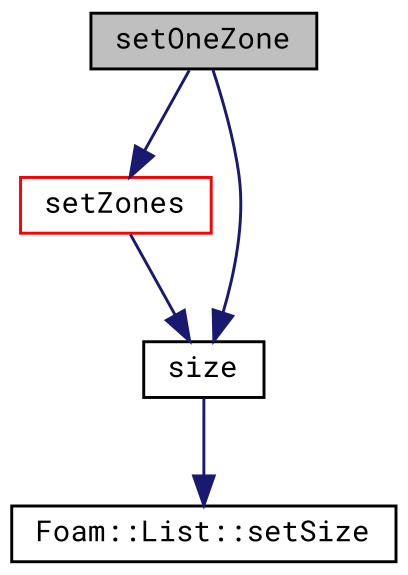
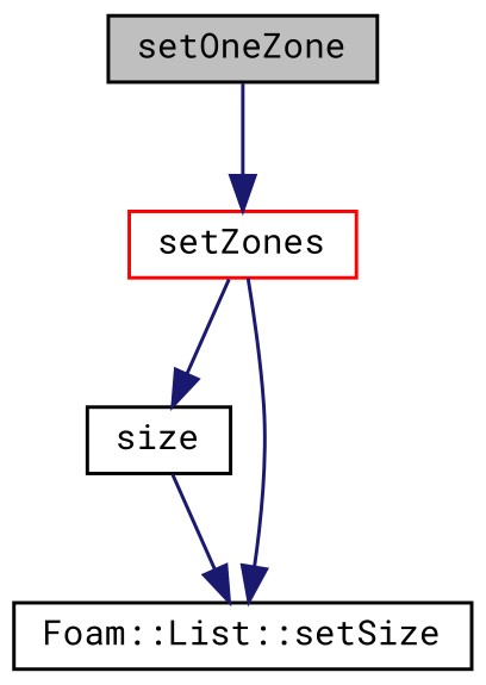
  digraph {
    fontname="Roboto Mono"
    rankdir=TB
    node [color=black fontname="Roboto Mono" fontsize=10 shape=record]
    edge [color=midnightblue fontname="Roboto Mono" fontsize=10 labelfontname=Helvetica labelfontsize=10 style=solid]
    n1 [fillcolor=grey75 fontcolor=black height=0.2 label=setOneZone style=filled width=0.4]
    n2 [color=red height=0.2 label=setZones width=0.4]
    n3 [height=0.2 label=size width=0.4]
    n4 [height=0.2 label="Foam::List::setSize" width=0.4]
    n1 -> n2
-   n1 -> n3
    n2 -> n3
+   n2 -> n4
    n3 -> n4
  }
